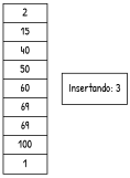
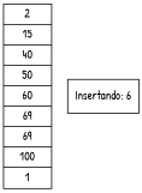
  digraph {
    rankdir=TB
    fontname="Patrick Hand"
    node [shape=record fontname="Patrick Hand"]
    n1 [label="{ 2|15|40|50|60|69|69|100|1}"]
-   n2 [label="Insertando: 3"]
+   n2 [label="Insertando: 6"]
  }
